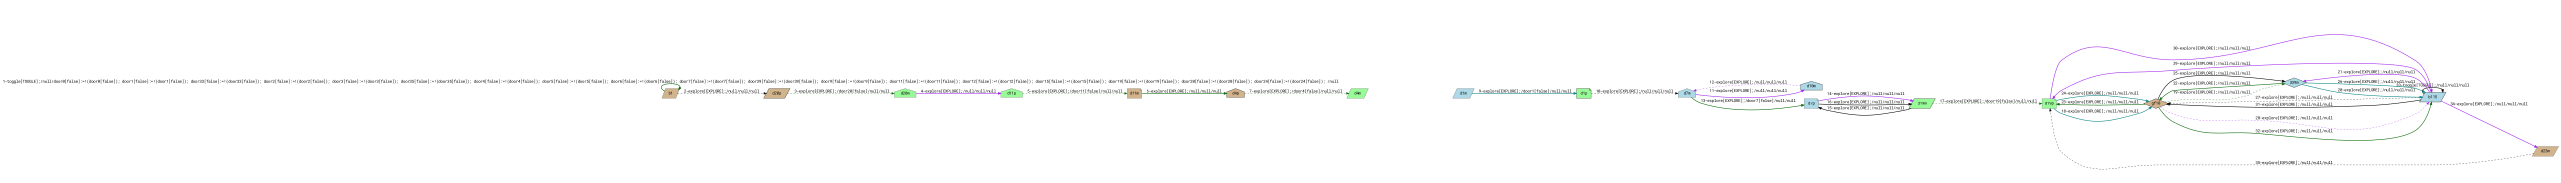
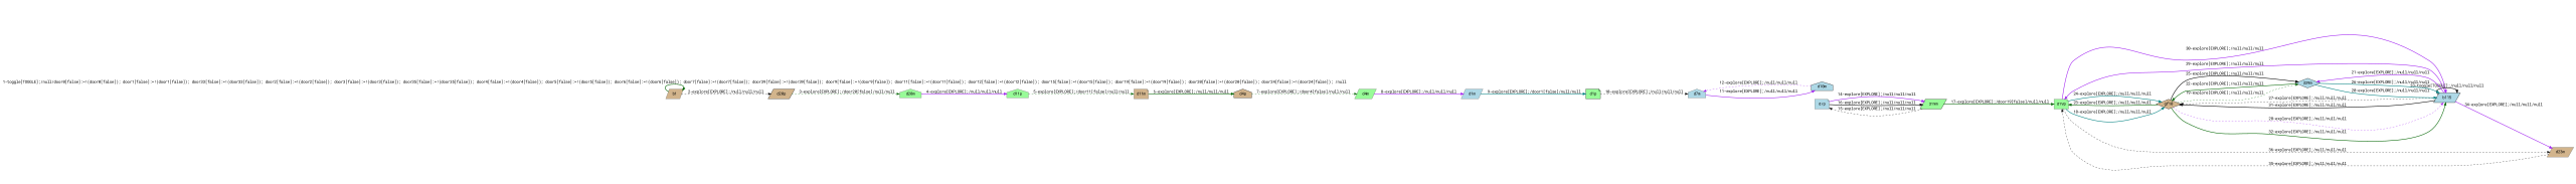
  digraph {
    fontname="Roboto Mono"
    rankdir=LR
    node [color=gray40 fillcolor=tan fontname="Roboto Mono" shape=parallelogram style=filled]
    edge [color=darkgreen fontname="Roboto Mono" style=bold]
    b1
    d20p [color=black]
    d20m [fillcolor=palegreen shape=house]
    d11p [fillcolor=palegreen shape=house]
    d11m [shape=note]
    d4p [color=black shape=house]
    d4m [fillcolor=palegreen]
    d1m [fillcolor=lightblue]
    d1p [color=black fillcolor=palegreen shape=note]
    d7m [fillcolor=lightblue shape=house]
    d10m [color=black fillcolor=lightblue shape=house]
    d7p [fillcolor=lightblue shape=note]
    d19m [color=black fillcolor=palegreen]
    d19p [fillcolor=palegreen shape=note]
    gf10 [color=black shape=diamond]
    b115 [color=black fillcolor=lightblue]
    d23m
    d39m [color=black fillcolor=lightblue shape=diamond]
    b1 -> b1 [label="1-toggle[TOGGLE];/null/door0[false]:=!(door0[false]); door1[false]:=!(door1[false]); door33[false]:=!(door33[false]); door2[false]:=!(door2[false]); door3[false]:=!(door3[false]); door35[false]:=!(door35[false]); door4[false]:=!(door4[false]); door5[false]:=!(door5[false]); door6[false]:=!(door6[false]); door7[false]:=!(door7[false]); door39[false]:=!(door39[false]); door9[false]:=!(door9[false]); door11[false]:=!(door11[false]); door12[false]:=!(door12[false]); door15[false]:=!(door15[false]); door19[false]:=!(door19[false]); door20[false]:=!(door20[false]); door24[false]:=!(door24[false]); /null"]
    b1 -> d20p [color=black label="2-explore[EXPLORE];/null/null/null" style=dashed]
    d20p -> d20m [label="3-explore[EXPLORE];/door20[false]/null/null" style=dashed]
    d20m -> d11p [color=purple label="4-explore[EXPLORE];/null/null/null"]
    d11p -> d11m [label="5-explore[EXPLORE];/door11[false]/null/null" style=dashed]
    d11m -> d4p [label="6-explore[EXPLORE];/null/null/null"]
    d4p -> d4m [label="7-explore[EXPLORE];/door4[false]/null/null" style=dashed]
+   d4m -> d1m [color=purple label="8-explore[EXPLORE];/null/null/null"]
    d1m -> d1p [color=teal label="9-explore[EXPLORE];/door1[false]/null/null"]
    d1p -> d7m [color=black label="10-explore[EXPLORE];/null/null/null" style=dashed]
    d7m -> d10m [color=purple label="11-explore[EXPLORE];/null/null/null"]
-   d7m -> d7p [label="13-explore[EXPLORE];/door7[false]/null/null"]
    d10m -> d7m [color=purple label="12-explore[EXPLORE];/null/null/null" style=dashed]
    d7p -> d19m [color=purple label="14-explore[EXPLORE];/null/null/null"]
    d7p -> d19m [color=black label="16-explore[EXPLORE];/null/null/null"]
-   d19m -> d7p [color=black label="15-explore[EXPLORE];/null/null/null"]
-   d19m -> d19p [label="17-explore[EXPLORE];/door19[false]/null/null" style=dashed]
+   d19m -> d7p [color=black label="15-explore[EXPLORE];/null/null/null" style=dashed]
+   d19m -> d19p [label="17-explore[EXPLORE];/door19[false]/null/null"]
    d19p -> gf10 [color=teal label="18-explore[EXPLORE];/null/null/null"]
    d19p -> gf10 [color=teal label="24-explore[EXPLORE];/null/null/null"]
    d19p -> b115 [color=purple label="30-explore[EXPLORE];/null/null/null"]
+   d19p -> d23m [color=black label="36-explore[EXPLORE];/null/null/null" style=dashed]
    gf10 -> d19p [label="23-explore[EXPLORE];/null/null/null"]
    gf10 -> b115 [color=purple label="28-explore[EXPLORE];/null/null/null" style=dashed]
    gf10 -> b115 [label="32-explore[EXPLORE];/null/null/null"]
    gf10 -> d39m [label="19-explore[EXPLORE];/null/null/null" style=dashed]
    gf10 -> d39m [color=black label="25-explore[EXPLORE];/null/null/null"]
    b115 -> d19p [color=purple label="29-explore[EXPLORE];/null/null/null"]
    b115 -> gf10 [color=black label="27-explore[EXPLORE];/null/null/null" style=dashed]
    b115 -> gf10 [color=black label="31-explore[EXPLORE];/null/null/null"]
    b115 -> b115 [color=black label="33-toggle[TOGGLE];/null/null/null"]
    b115 -> d23m [color=purple label="34-explore[EXPLORE];/null/null/null"]
    b115 -> d39m [color=purple label="21-explore[EXPLORE];/null/null/null"]
    d23m -> d19p [color=black label="35-explore[EXPLORE];/null/null/null" style=dashed]
    d39m -> gf10 [label="22-explore[EXPLORE];/null/null/null"]
    d39m -> b115 [color=teal label="20-explore[EXPLORE];/null/null/null"]
    d39m -> b115 [color=teal label="26-explore[EXPLORE];/null/null/null"]
  }
